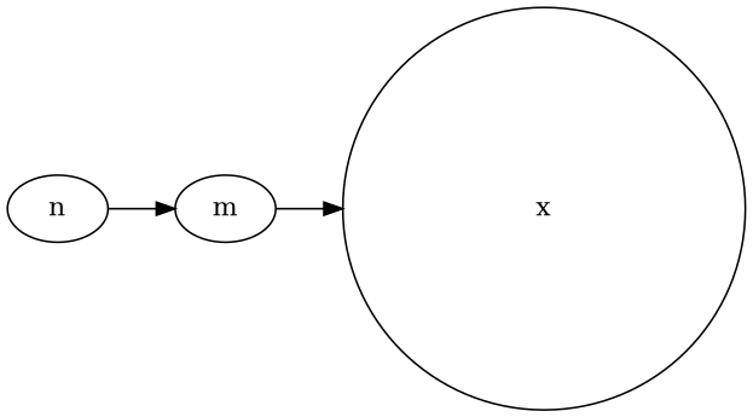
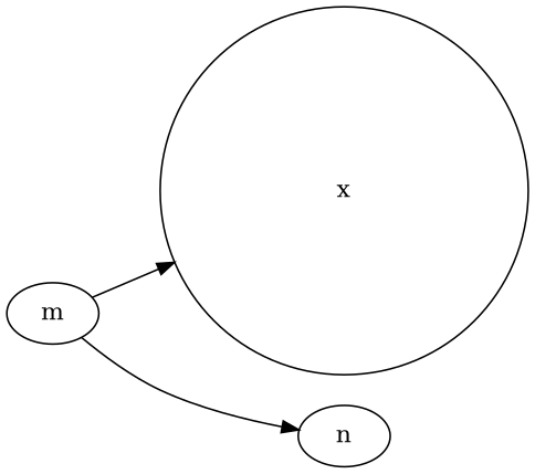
  digraph {
    rankdir=LR
    x [height=3 width=3]
    m
    n
    m -> x
-   n -> m
+   m -> n
  }
